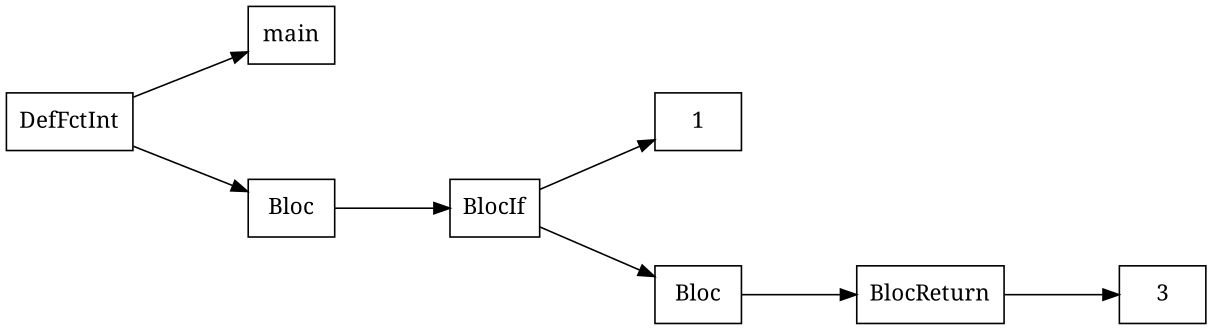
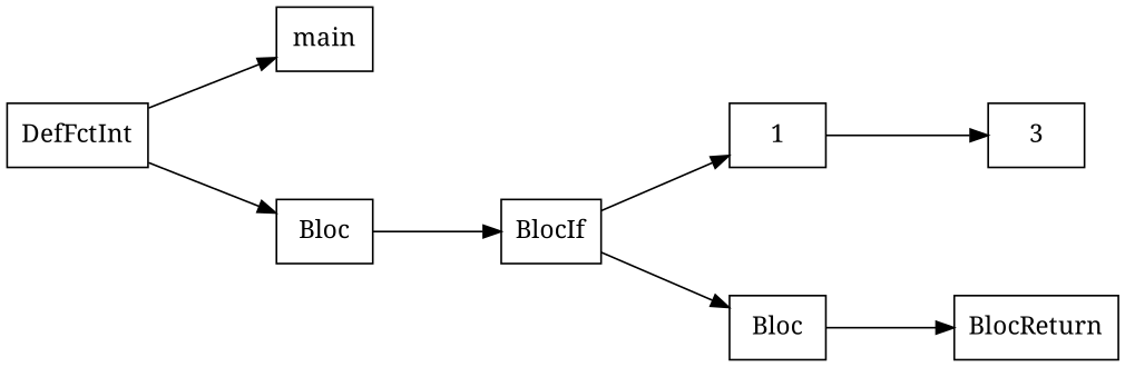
  digraph {
    fontname="Noto Serif"
    nodesep=1
    rankdir=LR
    ranksep=1
    node [fontname="Noto Serif" shape=box]
    edge [fontname="Noto Serif"]
    n1 [label=DefFctInt]
    n2 [label=main]
    n3 [label=Bloc]
    n4 [label=BlocIf]
    n5 [label=1]
    n6 [label=Bloc]
    n7 [label=BlocReturn]
    n8 [label=3]
    n1 -> n2
    n1 -> n3
    n3 -> n4
    n4 -> n5
    n4 -> n6
    n6 -> n7
-   n7 -> n8
+   n5 -> n8
  }
